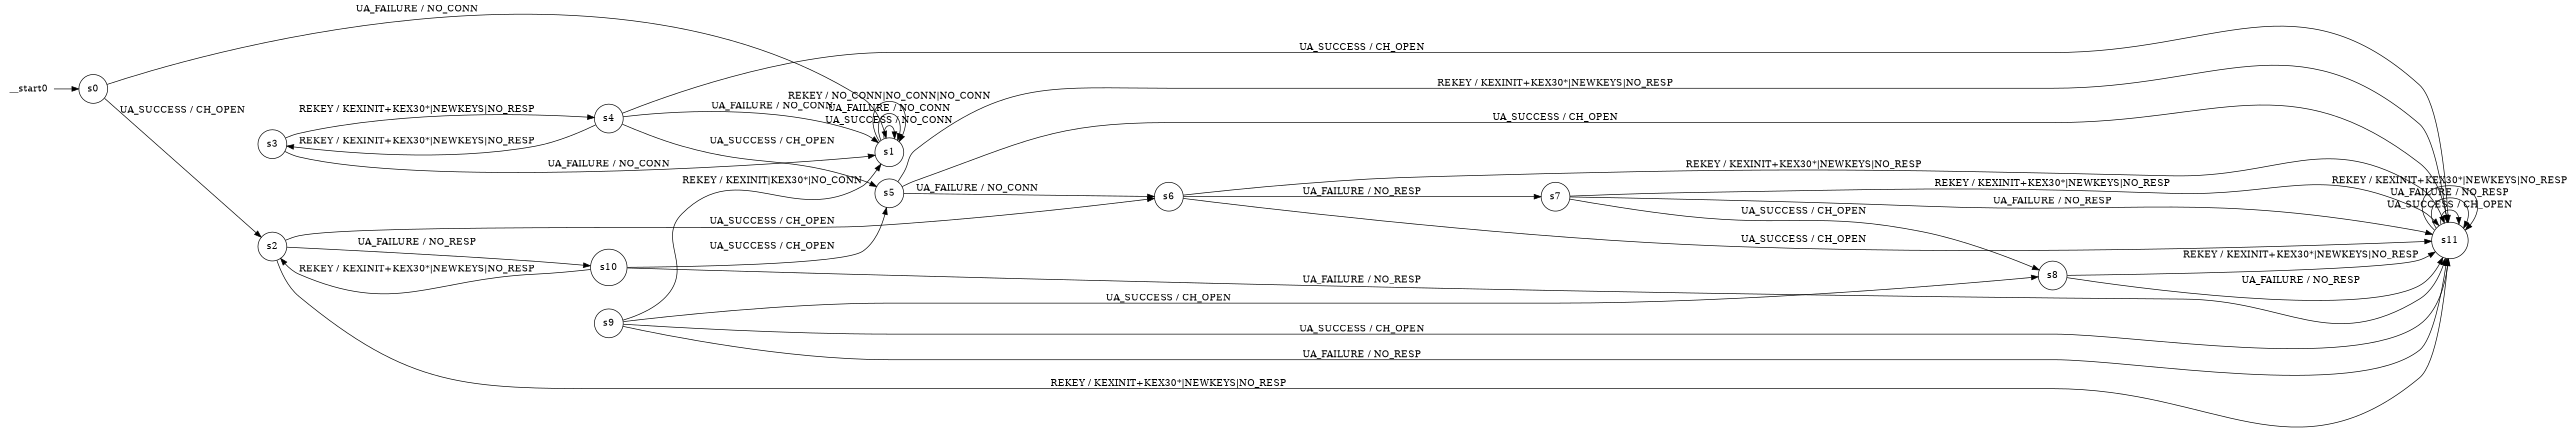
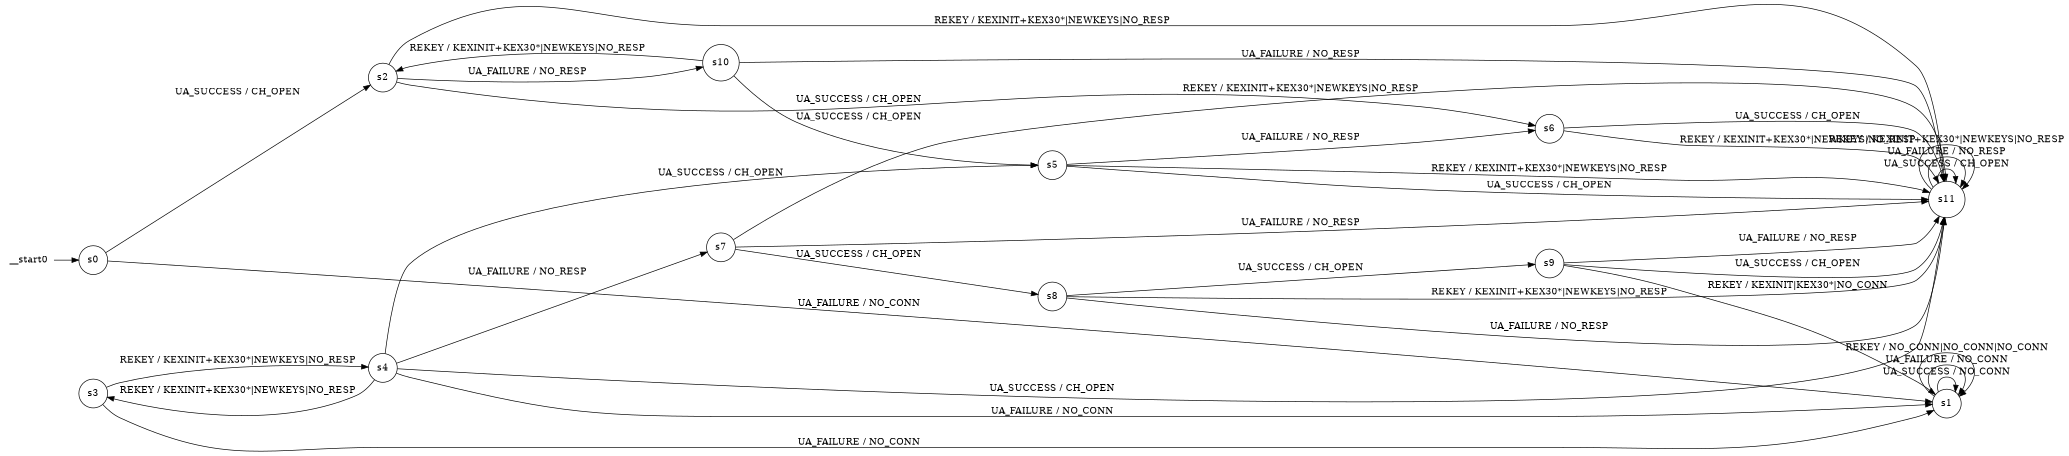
  digraph {
    rankdir=LR
    node [shape=circle]
    n1 [label=s0]
    n2 [label=s1]
    n3 [label=s2]
    n4 [label=s6]
    n5 [label=s10]
    n6 [label=s11]
    n7 [label=s3]
    n8 [label=s4]
    n9 [label=s7]
    n10 [label=s5]
    n11 [label=s8]
    n12 [label=s9]
    __start0 [height=0 shape=none width=0]
    n1 -> n2 [label="UA_FAILURE / NO_CONN"]
    n1 -> n3 [label="UA_SUCCESS / CH_OPEN"]
    n2 -> n2 [label="UA_SUCCESS / NO_CONN"]
    n2 -> n2 [label="UA_FAILURE / NO_CONN"]
    n2 -> n2 [label="REKEY / NO_CONN|NO_CONN|NO_CONN"]
    n3 -> n4 [label="UA_SUCCESS / CH_OPEN"]
    n3 -> n5 [label="UA_FAILURE / NO_RESP"]
    n3 -> n6 [label="REKEY / KEXINIT+KEX30*|NEWKEYS|NO_RESP"]
    n4 -> n6 [label="UA_SUCCESS / CH_OPEN"]
    n4 -> n6 [label="REKEY / KEXINIT+KEX30*|NEWKEYS|NO_RESP"]
-   n4 -> n9 [label="UA_FAILURE / NO_RESP"]
+   n8 -> n9 [label="UA_FAILURE / NO_RESP"]
    n5 -> n3 [label="REKEY / KEXINIT+KEX30*|NEWKEYS|NO_RESP"]
    n5 -> n6 [label="UA_FAILURE / NO_RESP"]
    n5 -> n10 [label="UA_SUCCESS / CH_OPEN"]
    n6 -> n6 [label="UA_SUCCESS / CH_OPEN"]
    n6 -> n6 [label="UA_FAILURE / NO_RESP"]
    n6 -> n6 [label="REKEY / KEXINIT+KEX30*|NEWKEYS|NO_RESP"]
    n7 -> n2 [label="UA_FAILURE / NO_CONN"]
    n7 -> n8 [label="REKEY / KEXINIT+KEX30*|NEWKEYS|NO_RESP"]
    n8 -> n2 [label="UA_FAILURE / NO_CONN"]
    n8 -> n6 [label="UA_SUCCESS / CH_OPEN"]
    n8 -> n7 [label="REKEY / KEXINIT+KEX30*|NEWKEYS|NO_RESP"]
    n8 -> n10 [label="UA_SUCCESS / CH_OPEN"]
    n9 -> n6 [label="UA_FAILURE / NO_RESP"]
    n9 -> n6 [label="REKEY / KEXINIT+KEX30*|NEWKEYS|NO_RESP"]
    n9 -> n11 [label="UA_SUCCESS / CH_OPEN"]
-   n10 -> n4 [label="UA_FAILURE / NO_CONN"]
+   n10 -> n4 [label="UA_FAILURE / NO_RESP"]
    n10 -> n6 [label="UA_SUCCESS / CH_OPEN"]
    n10 -> n6 [label="REKEY / KEXINIT+KEX30*|NEWKEYS|NO_RESP"]
    n11 -> n6 [label="UA_FAILURE / NO_RESP"]
    n11 -> n6 [label="REKEY / KEXINIT+KEX30*|NEWKEYS|NO_RESP"]
-   n12 -> n11 [label="UA_SUCCESS / CH_OPEN"]
+   n11 -> n12 [label="UA_SUCCESS / CH_OPEN"]
    n12 -> n2 [label="REKEY / KEXINIT|KEX30*|NO_CONN"]
    n12 -> n6 [label="UA_SUCCESS / CH_OPEN"]
    n12 -> n6 [label="UA_FAILURE / NO_RESP"]
    __start0 -> n1
  }
